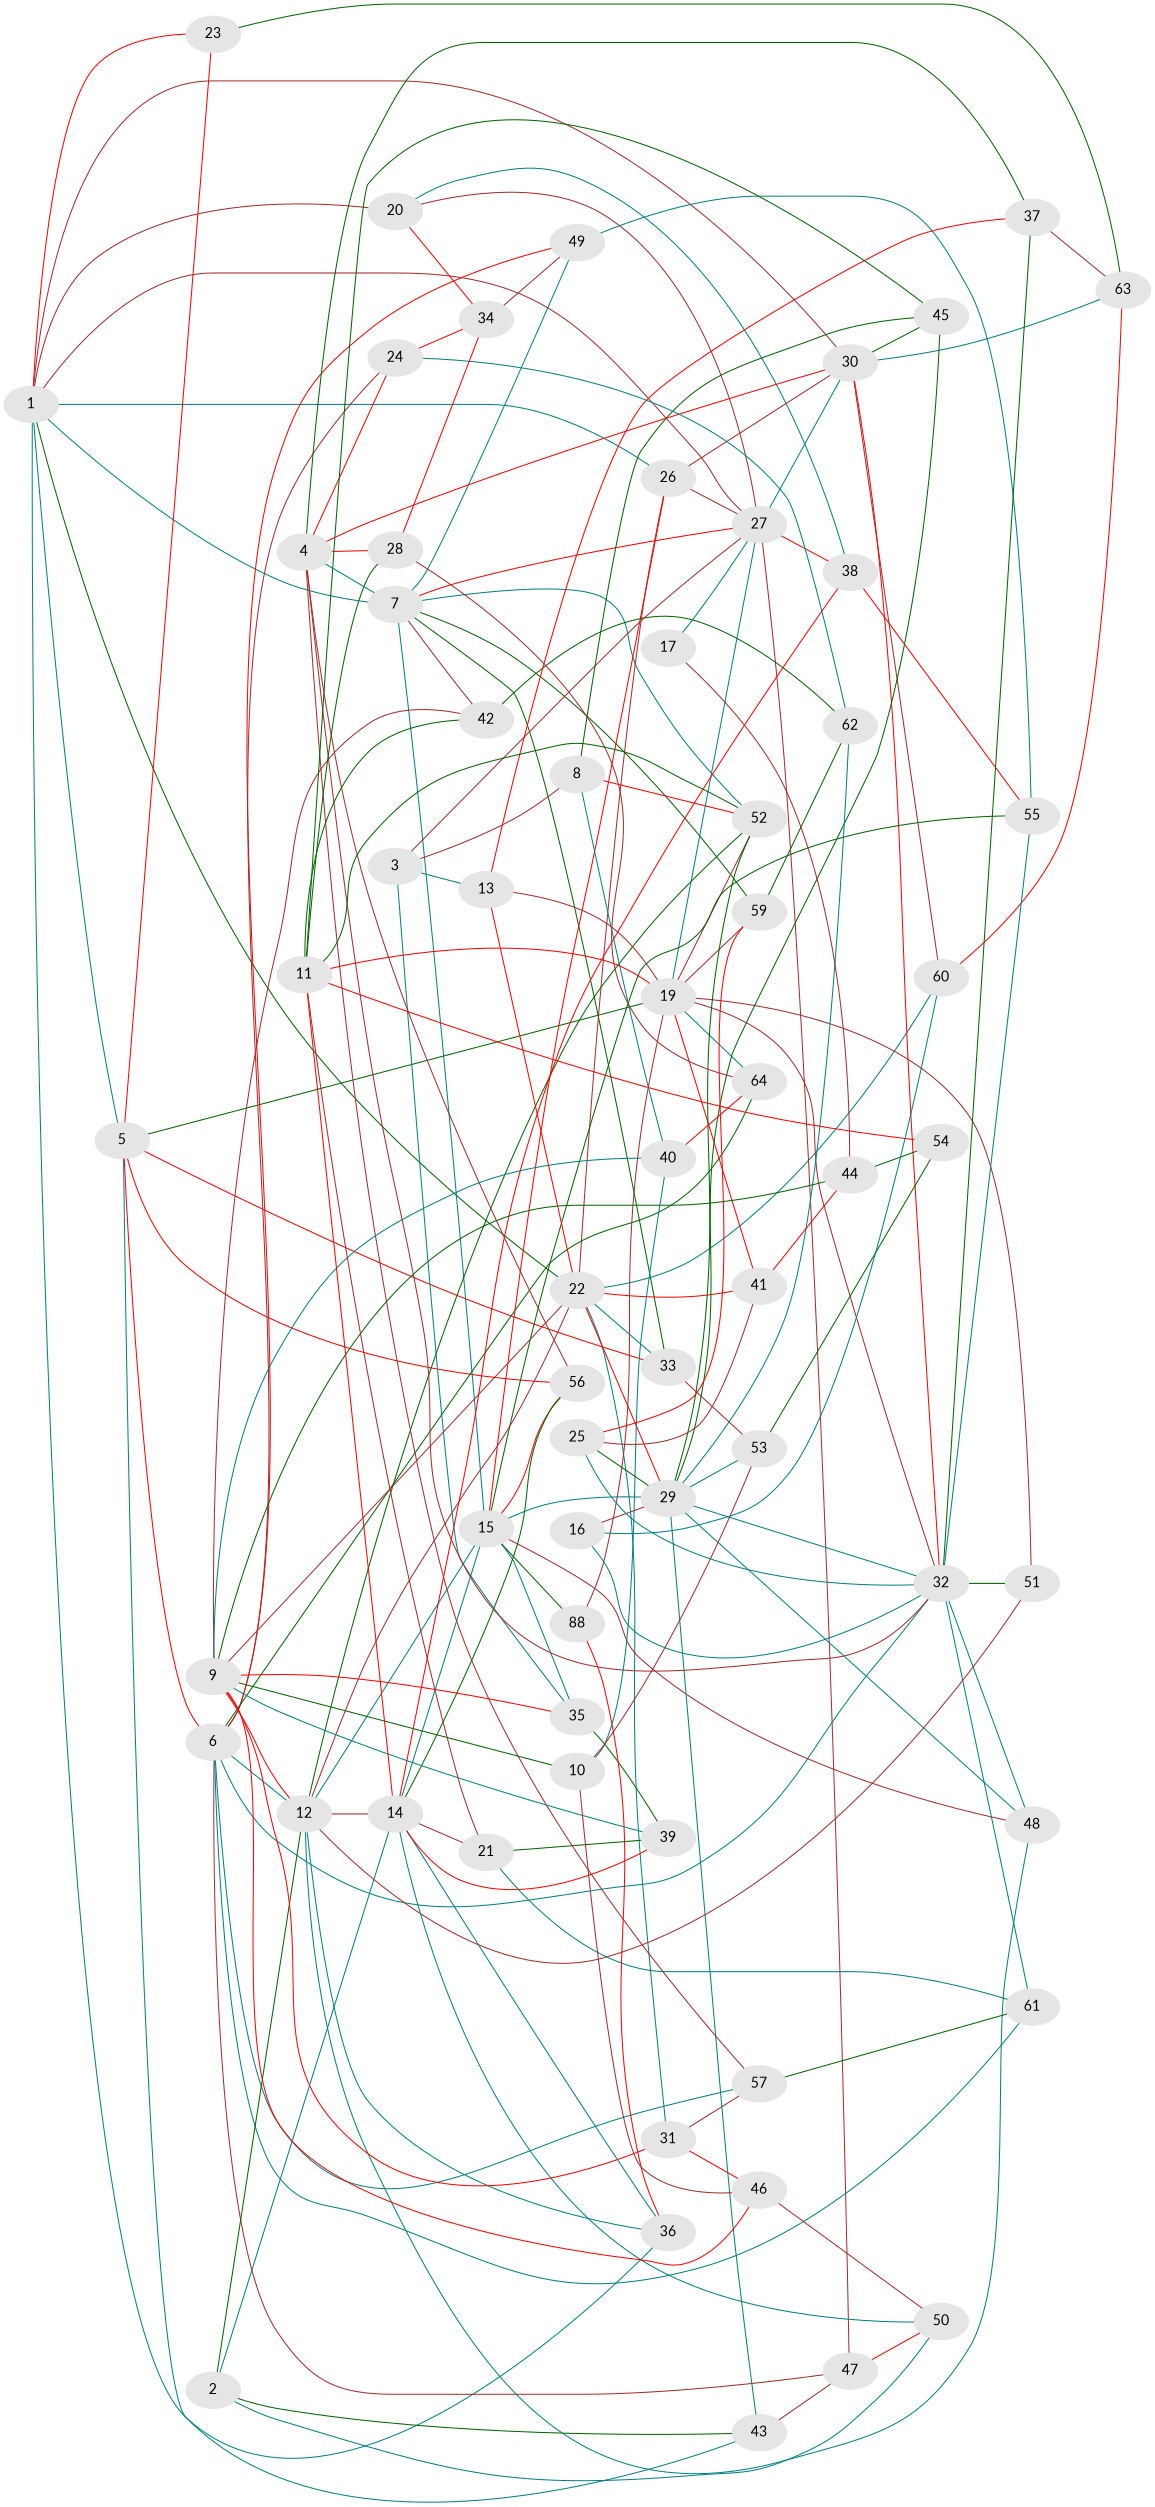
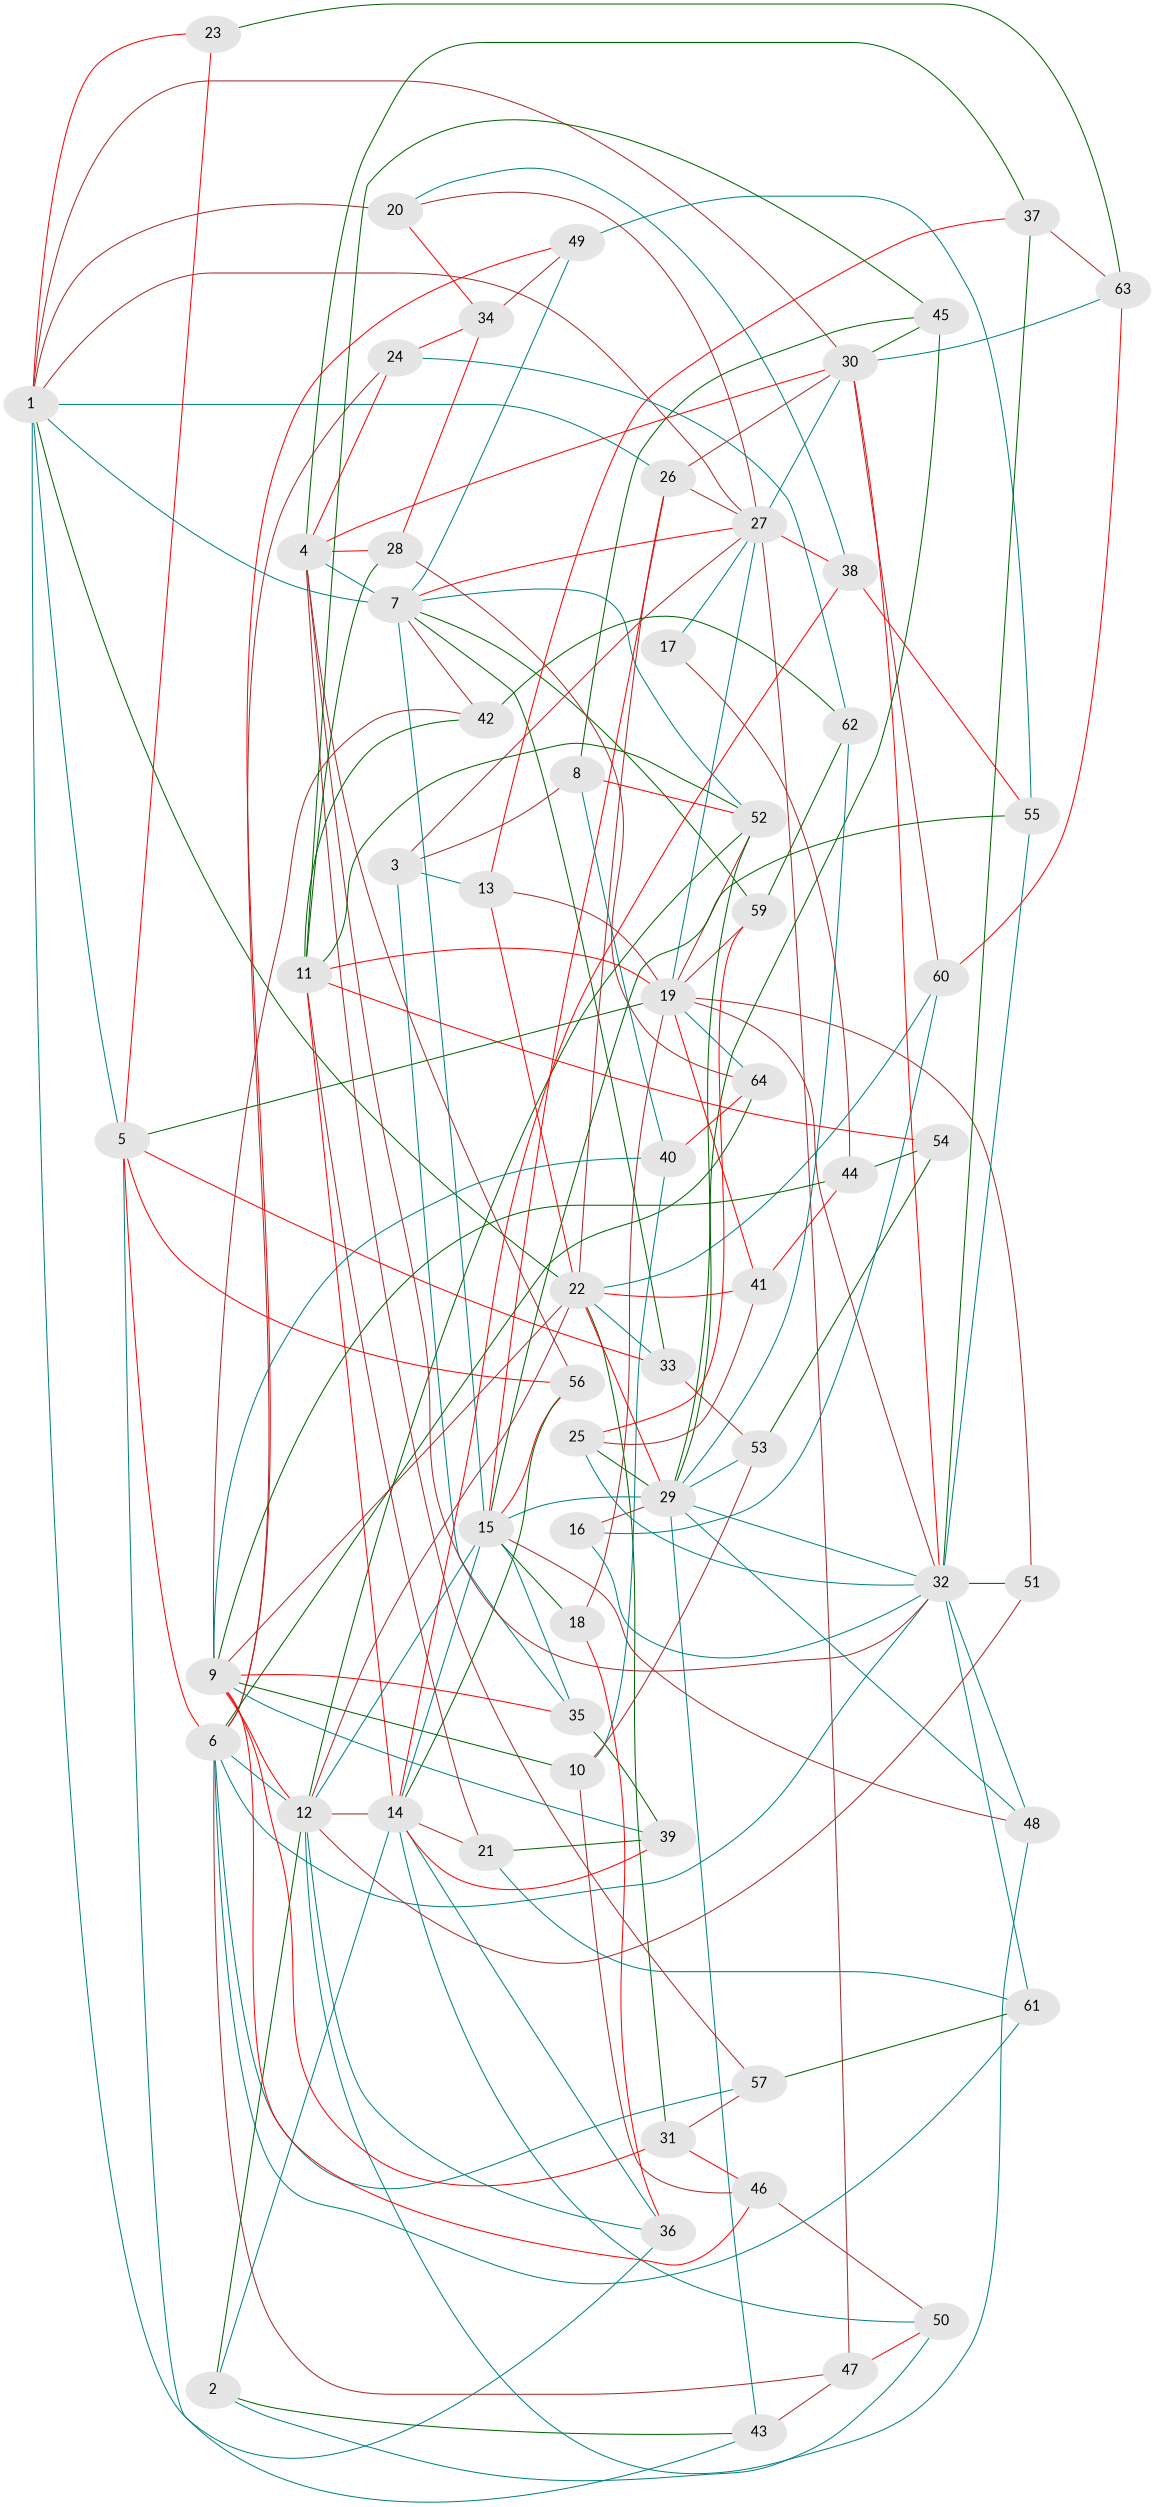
  graph {
    fontname=Lato
    rankdir=LR
    node [color=gray90 fontname=Lato style=filled]
    edge [color=teal fontname=Lato weight=1.0]
    1
    5
    7
    20
    22
    23
    26
    27
    30
    36
    43
    56
    6
    19
    33
    49
    15
    42
    52
    59
    38
    34
    31
    29
    60
    41
    63
    47
    32
    45
    2
    12
    14
    50
    51
    48
    39
    21
    3
    8
    13
    35
    40
    37
    4
    24
    28
    57
    62
    64
    61
    55
    53
-   18 [label=88]
+   18
    9
    10
    44
    46
    54
    11
    16
    17
    25
    1 -- 5
    1 -- 7
    1 -- 20 [color=brown]
    1 -- 22 [color=darkgreen]
    1 -- 23 [color=red]
    1 -- 26 [weight=2.0]
    1 -- 27 [color=brown]
    1 -- 30 [color=brown weight=2.0]
    1 -- 36
    5 -- 23 [color=red weight=2.0]
    5 -- 43
    5 -- 56 [color=red]
    5 -- 6 [color=red weight=2.0]
    5 -- 19 [color=darkgreen weight=2.0]
    5 -- 33 [color=red]
    7 -- 27 [color=red]
    7 -- 33 [color=darkgreen]
    7 -- 49
    7 -- 15
    7 -- 42 [color=brown]
    7 -- 52
    7 -- 59 [color=darkgreen]
    20 -- 27 [color=brown]
    20 -- 38
    20 -- 34 [color=red]
    22 -- 26 [color=brown]
    22 -- 33
-   22 -- 31
+   22 -- 31 [color=darkgreen]
    22 -- 29 [color=red]
    22 -- 60
    22 -- 41 [color=red]
    23 -- 63 [color=darkgreen]
    26 -- 27 [color=brown]
    26 -- 30 [color=brown]
    27 -- 30
    27 -- 38 [color=red]
    27 -- 47 [color=brown]
    30 -- 60 [color=brown]
    30 -- 63
    30 -- 32 [color=red]
    30 -- 45 [color=darkgreen]
    43 -- 47 [color=brown]
    6 -- 49 [color=red]
    6 -- 47 [color=brown]
    6 -- 32
    6 -- 12
    6 -- 24 [color=brown]
    6 -- 57
    6 -- 64 [color=darkgreen]
    6 -- 61
    19 -- 27
    19 -- 52 [color=brown]
    19 -- 59 [color=brown]
    19 -- 41 [color=red]
    19 -- 32 [color=brown]
    19 -- 51 [color=brown]
    19 -- 64
    33 -- 53 [color=brown]
    49 -- 55
    15 -- 26 [color=red]
    15 -- 56 [color=red]
    15 -- 29
    15 -- 48 [color=brown]
    15 -- 35
    15 -- 55 [color=darkgreen]
    15 -- 18 [color=darkgreen]
    42 -- 62 [color=darkgreen]
    59 -- 62 [color=darkgreen]
    38 -- 55 [color=red]
    34 -- 49 [color=brown]
    31 -- 57 [color=brown]
    31 -- 46 [color=red]
    29 -- 43
    29 -- 52 [color=darkgreen]
    29 -- 32
    29 -- 45 [color=darkgreen]
    29 -- 48
    29 -- 62
    29 -- 53
    60 -- 63 [color=red]
    41 -- 44 [color=red]
    47 -- 50 [color=red]
    32 -- 51 [color=darkgreen]
    32 -- 48
    32 -- 37 [color=darkgreen]
    32 -- 61
    32 -- 55
    2 -- 43 [color=darkgreen]
    2 -- 12 [color=darkgreen]
    2 -- 14
    2 -- 50
    12 -- 22 [color=brown]
    12 -- 36
    12 -- 15
    12 -- 52 [color=darkgreen weight=3.0]
    12 -- 14 [color=brown]
    12 -- 51 [color=brown]
    12 -- 48
    14 -- 36
    14 -- 56 [color=darkgreen]
    14 -- 15
    14 -- 38 [color=red]
    14 -- 50
    14 -- 39 [color=red]
    14 -- 21 [color=brown]
    21 -- 39 [color=darkgreen]
    21 -- 61
    3 -- 27 [color=brown]
    3 -- 8 [color=brown]
    3 -- 13
    3 -- 35
    8 -- 52 [color=red]
    8 -- 45 [color=darkgreen]
    8 -- 40
    13 -- 22 [color=red]
    13 -- 19 [color=brown]
    13 -- 37 [color=red]
    35 -- 39 [color=darkgreen]
    40 -- 64 [color=red]
    37 -- 63 [color=brown]
    4 -- 7 [weight=2.0]
    4 -- 30 [color=red weight=2.0]
    4 -- 56 [color=brown]
    4 -- 32 [color=brown]
    4 -- 37 [color=darkgreen]
    4 -- 24 [color=red]
    4 -- 28 [color=red]
    4 -- 57 [color=brown]
    24 -- 34 [color=red]
    24 -- 62
    28 -- 34 [color=red]
    28 -- 64 [color=brown]
    57 -- 61 [color=darkgreen]
    53 -- 54 [color=darkgreen]
    18 -- 36 [color=red]
    18 -- 19 [color=brown]
    9 -- 22 [color=brown]
    9 -- 42 [color=brown]
    9 -- 31 [color=red]
    9 -- 12 [color=red]
    9 -- 39
    9 -- 35 [color=red]
    9 -- 40
    9 -- 10 [color=darkgreen]
    9 -- 44 [color=darkgreen]
    9 -- 46 [color=red]
    10 -- 40
    10 -- 53 [color=brown]
    10 -- 46 [color=brown]
    44 -- 54 [color=darkgreen]
    46 -- 50 [color=brown]
    11 -- 19 [color=red]
    11 -- 42 [color=darkgreen]
    11 -- 52 [color=darkgreen]
    11 -- 45 [color=darkgreen]
    11 -- 14 [color=red weight=3.0]
    11 -- 21 [color=brown]
    11 -- 28 [color=darkgreen]
    11 -- 54 [color=red weight=2.0]
    16 -- 29 [color=brown weight=2.0]
    16 -- 60
    16 -- 32
    17 -- 27 [weight=3.0]
    17 -- 44 [color=brown]
    25 -- 59 [color=red]
    25 -- 29 [color=darkgreen]
    25 -- 41 [color=brown]
    25 -- 32
  }
